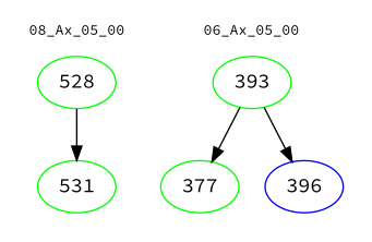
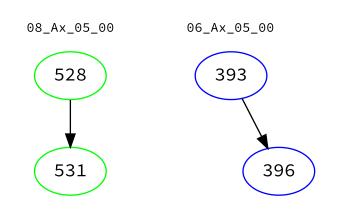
  digraph {
    fontname="Source Code Pro"
    node [color=green fontname="Source Code Pro"]
    edge [color=black fontname="Source Code Pro"]
    n1 [label=528]
    n2 [label=531]
-   n3 [label=393]
-   n4 [label=377]
+   n3 [color=blue label=393]
    n5 [color=blue label=396]
    subgraph cluster_1 {
      color=white
      fontsize=10
      label="08_Ax_05_00"
      n1
      n2
    }
    subgraph cluster_2 {
      color=white
      fontsize=10
      label="06_Ax_05_00"
      n3
-     n4
      n5
    }
    n1 -> n2
-   n3 -> n4
    n3 -> n5
  }
